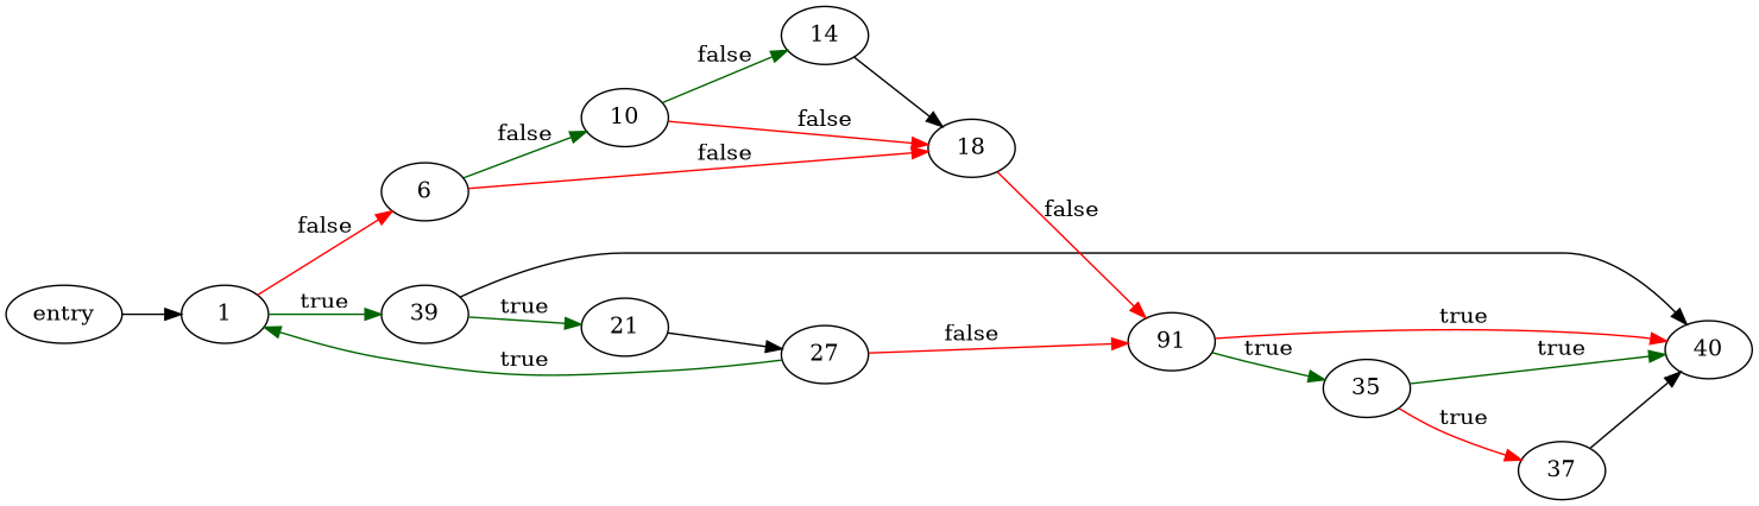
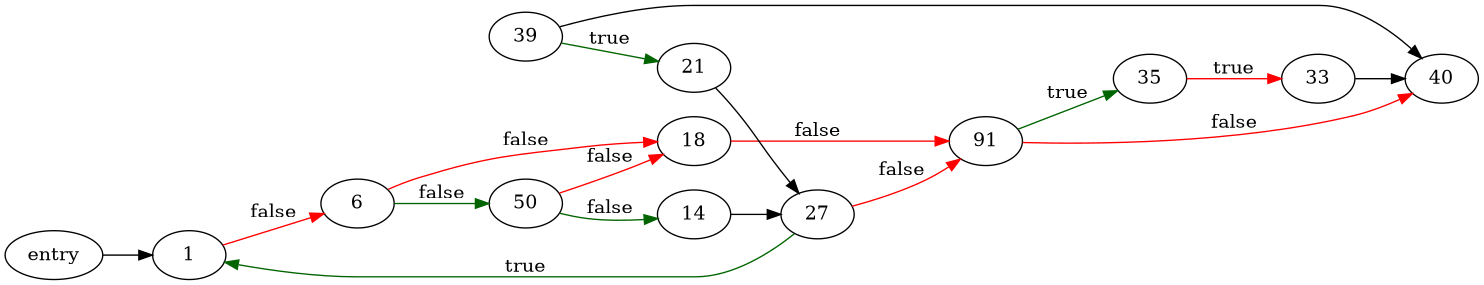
  digraph {
    rankdir=LR
    edge [color=red]
    n1 [label=entry]
    1
    6
    39
-   10
+   10 [label=50]
    18
    21
    40
    14
    n10 [label=91]
    27
    35
-   37
+   37 [label=33]
    n1 -> 1 [color=""]
    1 -> 6 [label=false]
-   1 -> 39 [color=darkgreen label=true]
    6 -> 10 [color=darkgreen label=false]
    6 -> 18 [label=false]
    39 -> 21 [color=darkgreen label=true]
    39 -> 40 [color=""]
    10 -> 18 [label=false]
    10 -> 14 [color=darkgreen label=false]
    18 -> n10 [label=false]
    21 -> 27 [color=""]
-   14 -> 18 [color=""]
-   n10 -> 40 [label=true]
+   14 -> 27 [color=""]
+   n10 -> 40 [label=false]
    n10 -> 35 [color=darkgreen label=true]
    27 -> 1 [color=darkgreen label=true]
    27 -> n10 [label=false]
-   35 -> 40 [color=darkgreen label=true]
    35 -> 37 [label=true]
    37 -> 40 [color=""]
  }
